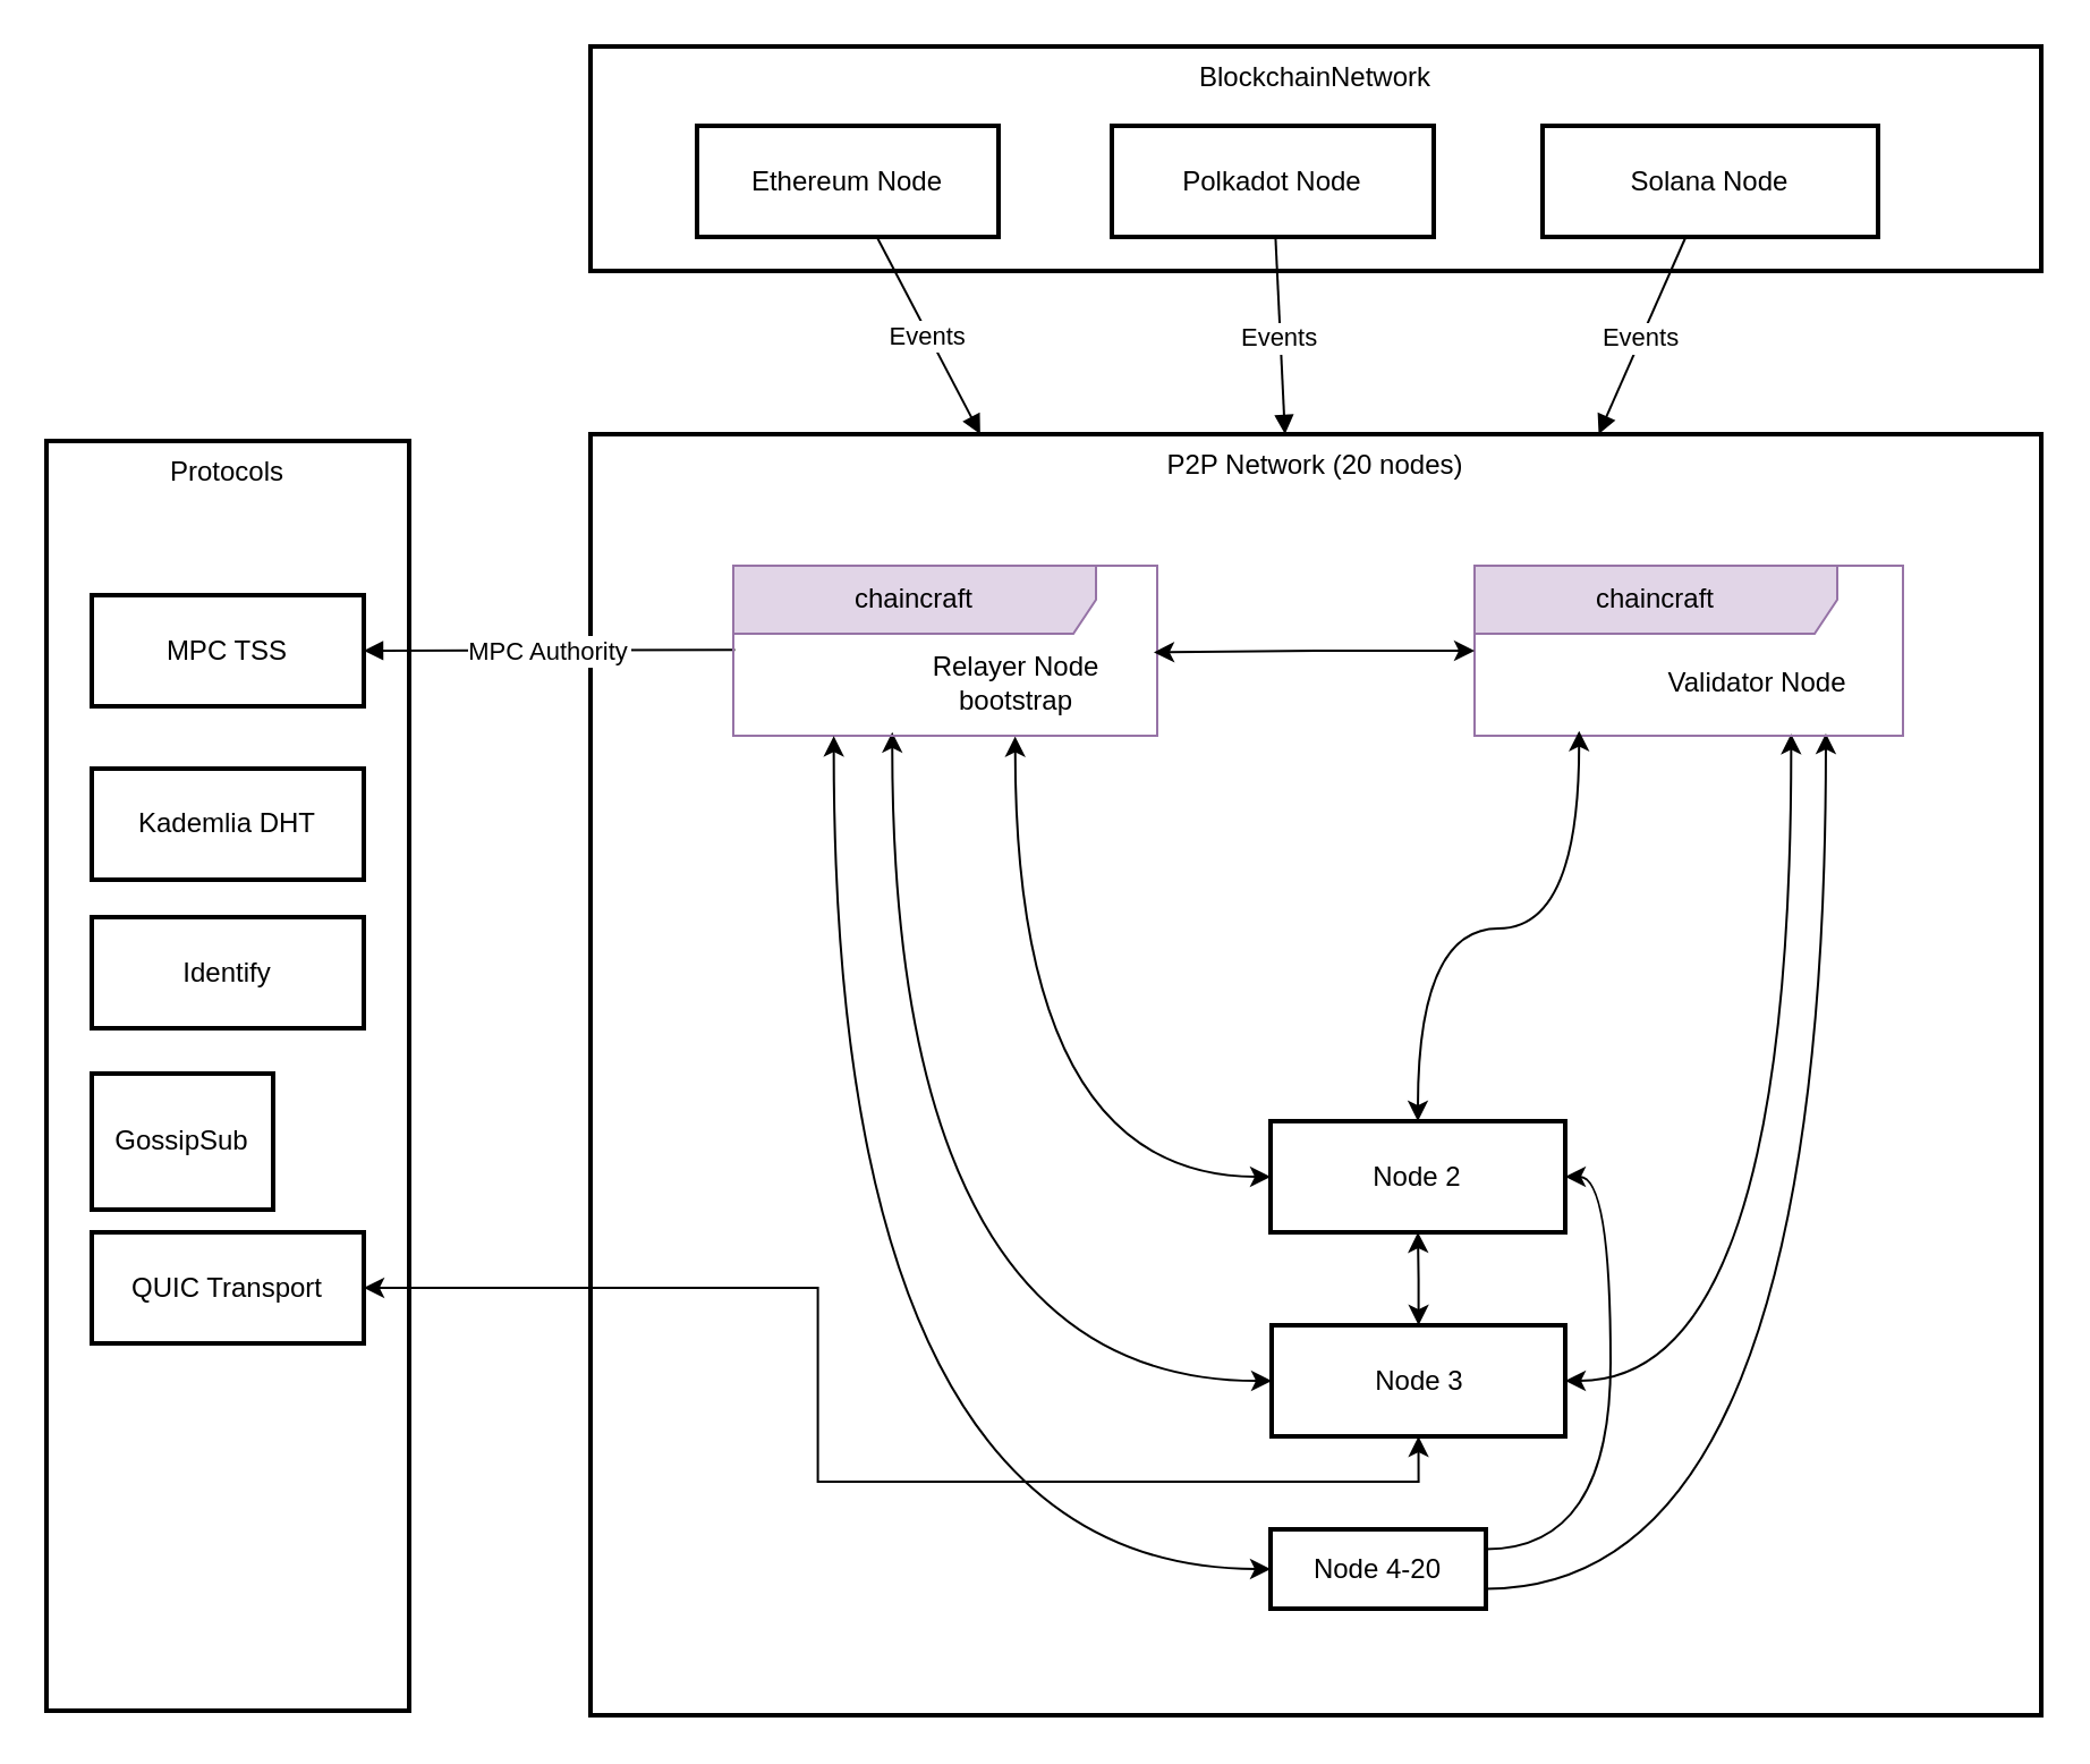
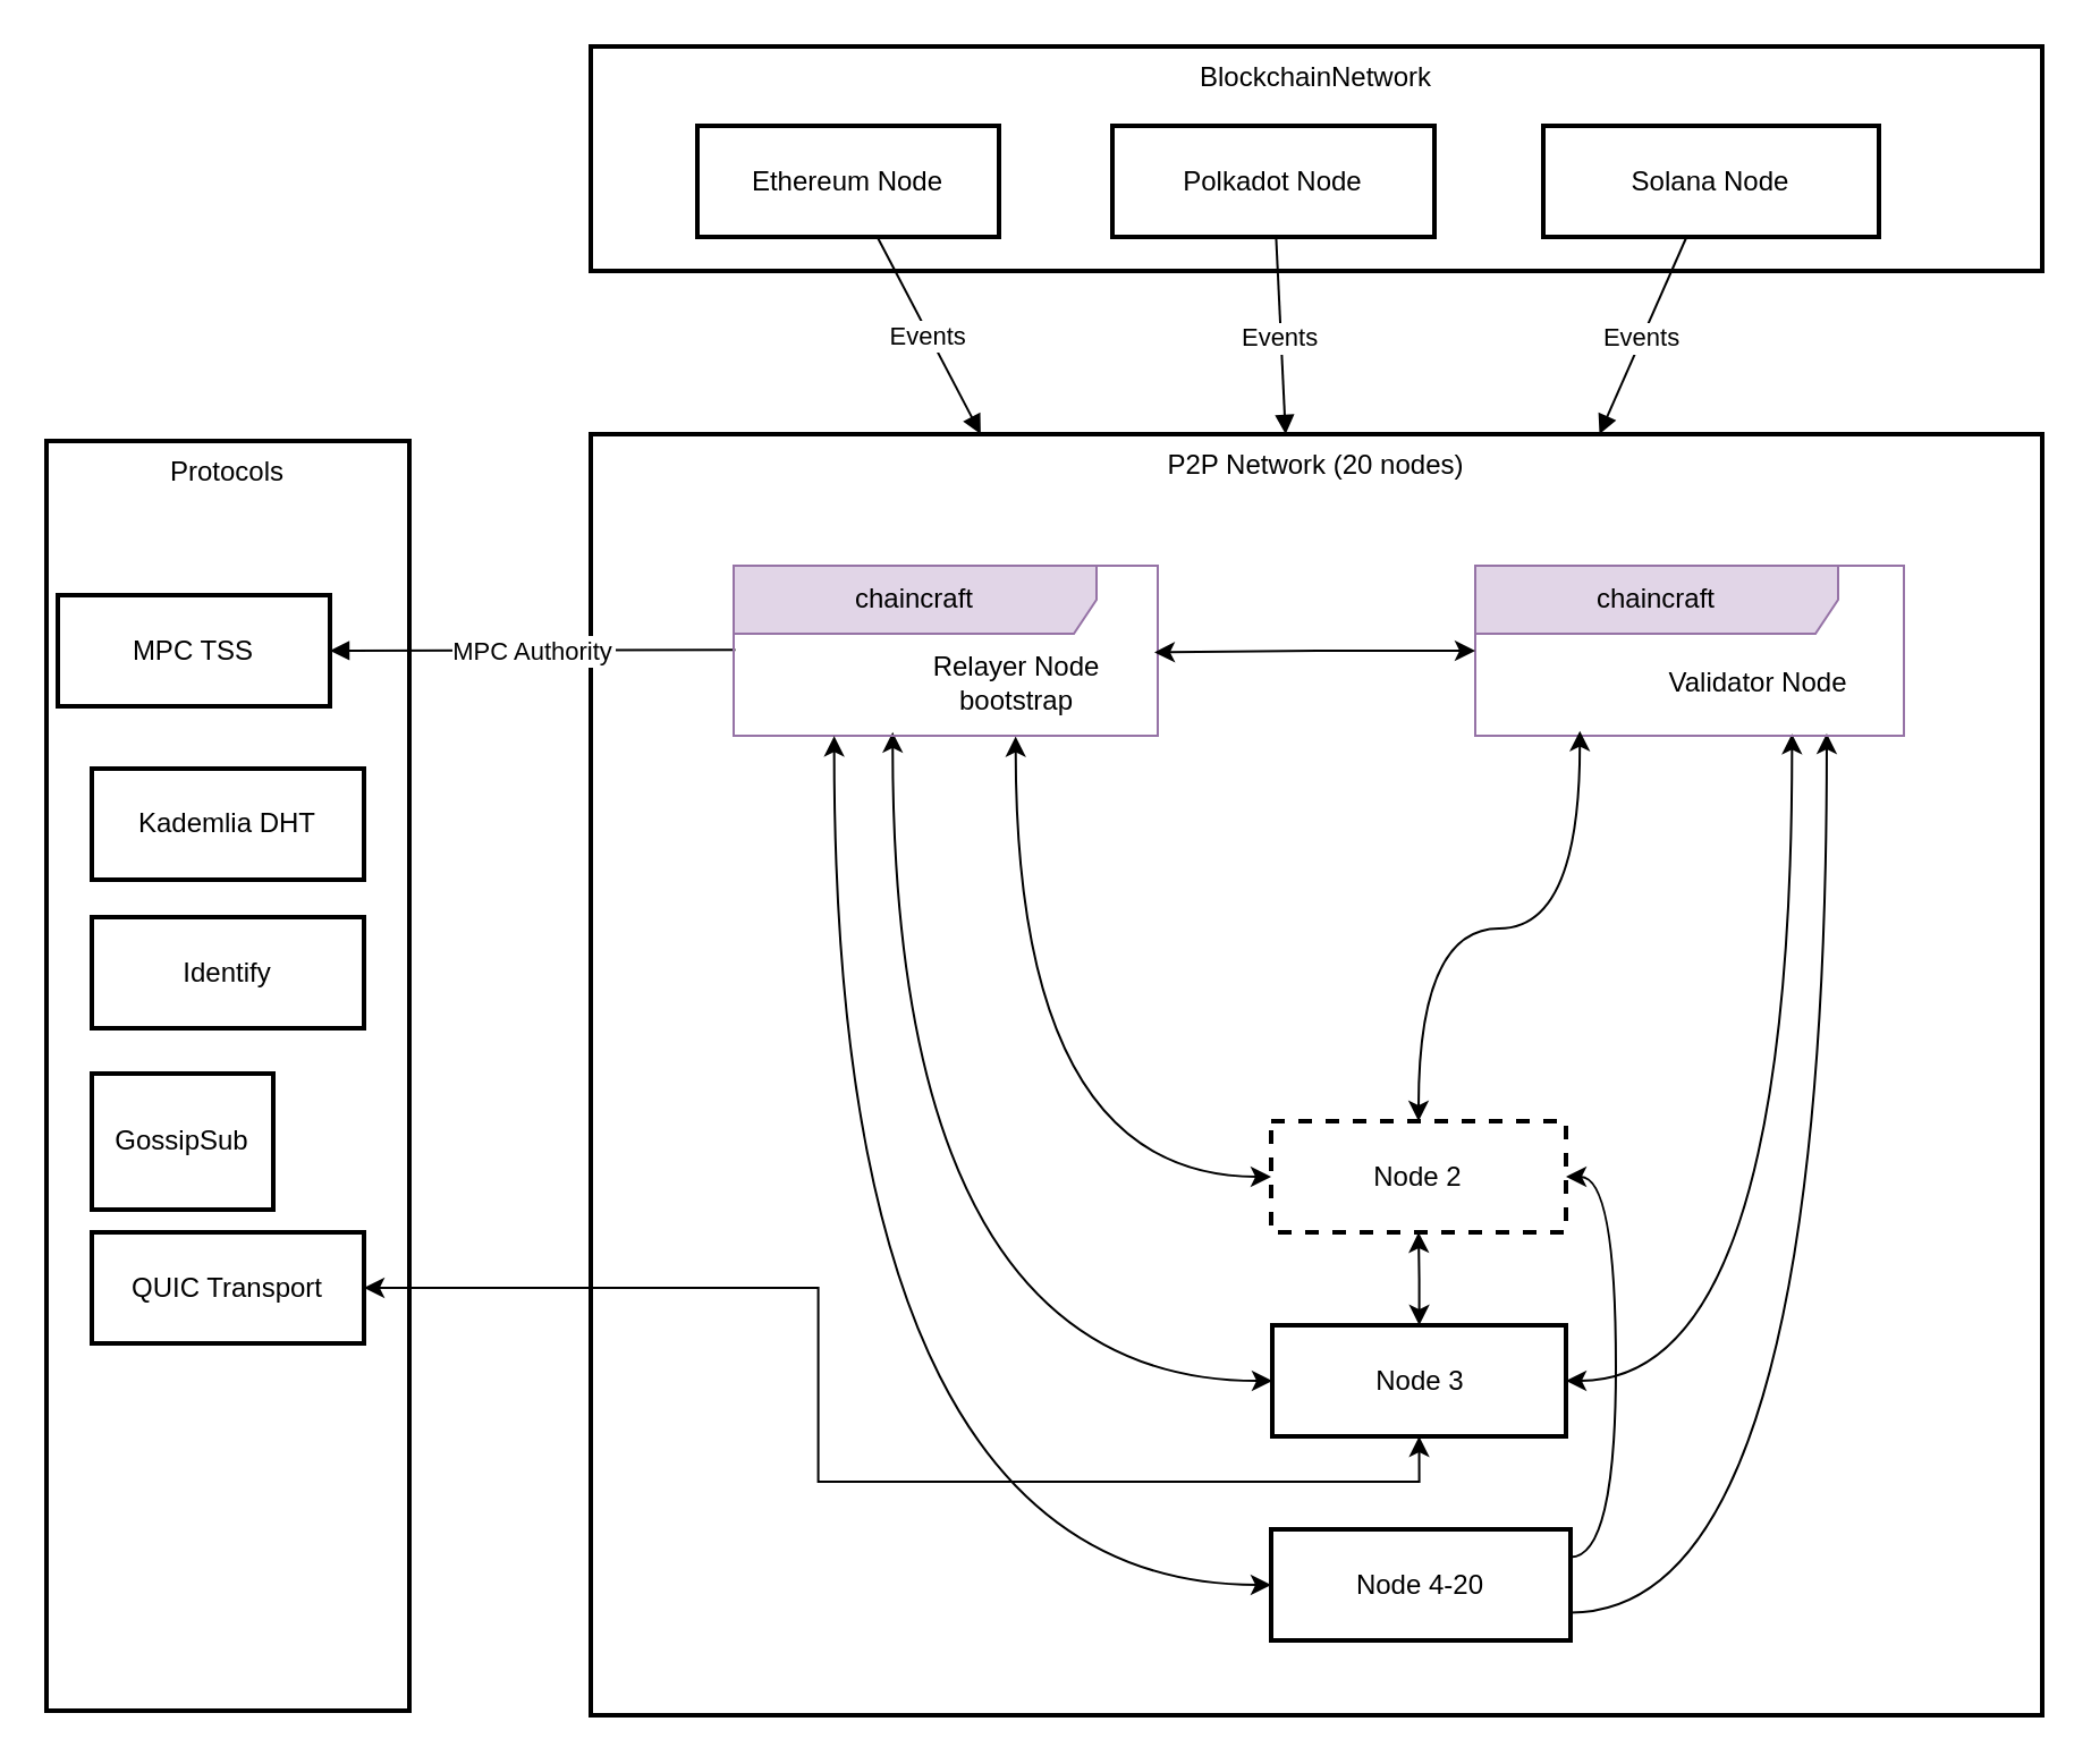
  <mxCell id="0" />
  <mxCell id="1" parent="0" />
  <mxCell id="2" value="P2P Network (20 nodes)" style="whiteSpace=wrap;strokeWidth=2;verticalAlign=top;" vertex="1" parent="1"><mxGeometry x="260" y="191" width="640" height="565" as="geometry" /></mxCell>
  <mxCell id="3" value="Protocols" style="whiteSpace=wrap;strokeWidth=2;verticalAlign=top;" vertex="1" parent="1"><mxGeometry x="20" y="194" width="160" height="560" as="geometry" /></mxCell>
  <mxCell id="4" value="BlockchainNetwork" style="whiteSpace=wrap;strokeWidth=2;verticalAlign=top;" vertex="1" parent="1"><mxGeometry x="260" y="20" width="640" height="99" as="geometry" /></mxCell>
  <mxCell id="5" value="Ethereum Node" style="whiteSpace=wrap;strokeWidth=2;" vertex="1" parent="1"><mxGeometry x="307" y="55" width="133" height="49" as="geometry" /></mxCell>
  <mxCell id="6" value="Polkadot Node" style="whiteSpace=wrap;strokeWidth=2;" vertex="1" parent="1"><mxGeometry x="490" y="55" width="142" height="49" as="geometry" /></mxCell>
  <mxCell id="7" value="Solana Node" style="whiteSpace=wrap;strokeWidth=2;" vertex="1" parent="1"><mxGeometry x="680" y="55" width="148" height="49" as="geometry" /></mxCell>
  <mxCell id="8" style="edgeStyle=orthogonalEdgeStyle;rounded=0;orthogonalLoop=1;jettySize=auto;html=1;entryX=0.665;entryY=1.004;entryDx=0;entryDy=0;startArrow=classic;startFill=1;entryPerimeter=0;curved=1;" edge="1" parent="1" source="9" target="27"><mxGeometry relative="1" as="geometry" /></mxCell>
- <mxCell id="9" value="Node 2" style="whiteSpace=wrap;strokeWidth=2;" vertex="1" parent="1"><mxGeometry x="560" y="494" width="130" height="49" as="geometry" /></mxCell>
+ <mxCell id="9" value="Node 2" style="whiteSpace=wrap;strokeWidth=2;dashed=1;" vertex="1" parent="1"><mxGeometry x="560" y="494" width="130" height="49" as="geometry" /></mxCell>
  <mxCell id="10" style="edgeStyle=orthogonalEdgeStyle;rounded=0;orthogonalLoop=1;jettySize=auto;html=1;exitX=1;exitY=0.5;exitDx=0;exitDy=0;entryX=0.739;entryY=0.989;entryDx=0;entryDy=0;startArrow=classic;startFill=1;entryPerimeter=0;curved=1;" edge="1" parent="1" source="14" target="29"><mxGeometry relative="1" as="geometry" /></mxCell>
  <mxCell id="11" style="edgeStyle=orthogonalEdgeStyle;rounded=0;orthogonalLoop=1;jettySize=auto;html=1;entryX=0.375;entryY=0.979;entryDx=0;entryDy=0;startArrow=classic;startFill=1;entryPerimeter=0;curved=1;" edge="1" parent="1" source="14" target="27"><mxGeometry relative="1" as="geometry" /></mxCell>
  <mxCell id="12" style="edgeStyle=orthogonalEdgeStyle;rounded=0;orthogonalLoop=1;jettySize=auto;html=1;exitX=0.5;exitY=1;exitDx=0;exitDy=0;startArrow=classic;startFill=1;" edge="1" parent="1" source="14" target="18"><mxGeometry relative="1" as="geometry" /></mxCell>
  <mxCell id="13" style="edgeStyle=orthogonalEdgeStyle;rounded=0;orthogonalLoop=1;jettySize=auto;html=1;entryX=0.5;entryY=1;entryDx=0;entryDy=0;startArrow=classic;startFill=1;" edge="1" parent="1" source="14" target="9"><mxGeometry relative="1" as="geometry" /></mxCell>
  <mxCell id="14" value="Node 3" style="whiteSpace=wrap;strokeWidth=2;" vertex="1" parent="1"><mxGeometry x="560.5" y="584" width="129.5" height="49" as="geometry" /></mxCell>
  <mxCell id="15" style="edgeStyle=orthogonalEdgeStyle;rounded=0;orthogonalLoop=1;jettySize=auto;html=1;entryX=1;entryY=0.5;entryDx=0;entryDy=0;exitX=1;exitY=0.25;exitDx=0;exitDy=0;curved=1;" edge="1" parent="1" source="16" target="9"><mxGeometry relative="1" as="geometry" /></mxCell>
- <mxCell id="16" value="Node 4-20" style="whiteSpace=wrap;strokeWidth=2;" vertex="1" parent="1"><mxGeometry x="560" y="674" width="95" height="35" as="geometry" /></mxCell>
+ <mxCell id="16" value="Node 4-20" style="whiteSpace=wrap;strokeWidth=2;" vertex="1" parent="1"><mxGeometry x="560" y="674" width="132" height="49" as="geometry" /></mxCell>
  <mxCell id="17" value="Kademlia DHT" style="whiteSpace=wrap;strokeWidth=2;" vertex="1" parent="1"><mxGeometry x="40" y="338.5" width="120" height="49" as="geometry" /></mxCell>
  <mxCell id="18" value="QUIC Transport" style="whiteSpace=wrap;strokeWidth=2;" vertex="1" parent="1"><mxGeometry x="40" y="543" width="120" height="49" as="geometry" /></mxCell>
  <mxCell id="19" value="GossipSub" style="whiteSpace=wrap;strokeWidth=2;" vertex="1" parent="1"><mxGeometry x="40" y="473" width="80" height="60" as="geometry" /></mxCell>
  <mxCell id="20" value="Identify" style="whiteSpace=wrap;strokeWidth=2;" vertex="1" parent="1"><mxGeometry x="40" y="404" width="120" height="49" as="geometry" /></mxCell>
- <mxCell id="21" value="MPC TSS" style="whiteSpace=wrap;strokeWidth=2;" vertex="1" parent="1"><mxGeometry x="40" y="262" width="120" height="49" as="geometry" /></mxCell>
+ <mxCell id="21" value="MPC TSS" style="whiteSpace=wrap;strokeWidth=2;" vertex="1" parent="1"><mxGeometry x="25" y="262" width="120" height="49" as="geometry" /></mxCell>
  <mxCell id="22" value="MPC Authority" style="startArrow=none;endArrow=block;entryX=1;entryY=0.5;rounded=0;exitX=0.004;exitY=0.495;exitDx=0;exitDy=0;exitPerimeter=0;entryDx=0;entryDy=0;" edge="1" parent="1" source="27" target="21"><mxGeometry relative="1" as="geometry" /></mxCell>
  <mxCell id="23" value="Events" style="curved=1;startArrow=none;endArrow=block;rounded=0;" edge="1" parent="1" source="5" target="2"><mxGeometry relative="1" as="geometry"><Array as="points" /></mxGeometry></mxCell>
  <mxCell id="24" value="Events" style="curved=1;startArrow=none;endArrow=block;rounded=0;" edge="1" parent="1" source="6" target="2"><mxGeometry relative="1" as="geometry"><Array as="points" /></mxGeometry></mxCell>
  <mxCell id="25" value="Events" style="curved=1;startArrow=none;endArrow=block;rounded=0;" edge="1" parent="1" source="7" target="2"><mxGeometry relative="1" as="geometry"><Array as="points" /></mxGeometry></mxCell>
  <mxCell id="26" style="edgeStyle=orthogonalEdgeStyle;rounded=0;orthogonalLoop=1;jettySize=auto;html=1;entryX=0.82;entryY=0.987;entryDx=0;entryDy=0;exitX=1;exitY=0.75;exitDx=0;exitDy=0;entryPerimeter=0;curved=1;" edge="1" parent="1" source="16" target="29"><mxGeometry relative="1" as="geometry" /></mxCell>
  <mxCell id="27" value="chaincraft" style="shape=umlFrame;whiteSpace=wrap;html=1;pointerEvents=0;recursiveResize=0;container=1;collapsible=0;width=160;fillColor=#e1d5e7;strokeColor=#9673a6;" vertex="1" parent="1"><mxGeometry x="323" y="249" width="187" height="75" as="geometry" /></mxCell>
  <mxCell id="28" value="Relayer Node&lt;br style=&quot;padding: 0px; margin: 0px;&quot;&gt;bootstrap" style="text;html=1;align=center;verticalAlign=middle;whiteSpace=wrap;rounded=0;" vertex="1" parent="27"><mxGeometry x="70" y="37" width="110" height="30" as="geometry" /></mxCell>
  <mxCell id="29" value="chaincraft" style="shape=umlFrame;whiteSpace=wrap;html=1;pointerEvents=0;recursiveResize=0;container=1;collapsible=0;width=160;fillColor=#e1d5e7;strokeColor=#9673a6;" vertex="1" parent="1"><mxGeometry x="650" y="249" width="189" height="75" as="geometry" /></mxCell>
  <mxCell id="30" value="Validator Node" style="text;html=1;align=center;verticalAlign=middle;whiteSpace=wrap;rounded=0;" vertex="1" parent="29"><mxGeometry x="70" y="37" width="110" height="30" as="geometry" /></mxCell>
  <mxCell id="31" style="edgeStyle=orthogonalEdgeStyle;rounded=0;orthogonalLoop=1;jettySize=auto;html=1;entryX=0.237;entryY=1.002;entryDx=0;entryDy=0;entryPerimeter=0;exitX=0;exitY=0.5;exitDx=0;exitDy=0;startArrow=classic;startFill=1;curved=1;" edge="1" parent="1" source="16" target="27"><mxGeometry relative="1" as="geometry" /></mxCell>
  <mxCell id="32" style="edgeStyle=orthogonalEdgeStyle;rounded=0;orthogonalLoop=1;jettySize=auto;html=1;entryX=0.992;entryY=0.51;entryDx=0;entryDy=0;entryPerimeter=0;startArrow=classic;startFill=1;" edge="1" parent="1" source="29" target="27"><mxGeometry relative="1" as="geometry" /></mxCell>
  <mxCell id="33" style="edgeStyle=orthogonalEdgeStyle;rounded=0;orthogonalLoop=1;jettySize=auto;html=1;entryX=0.244;entryY=0.971;entryDx=0;entryDy=0;entryPerimeter=0;startArrow=classic;startFill=1;curved=1;" edge="1" parent="1" source="9" target="29"><mxGeometry relative="1" as="geometry" /></mxCell>
